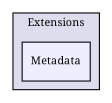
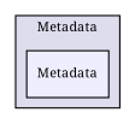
  digraph {
    compound=true
    fontname="Noto Serif"
    n1 [fillcolor="#eeeeff" fontname="Noto Serif" fontsize=10 label=Metadata pencolor=black shape=box style=filled]
    subgraph cluster_1 {
      bgcolor="#ddddee"
      fontsize=10
-     label=Extensions
+     label=Metadata
      pencolor=black
      n1
    }
  }
